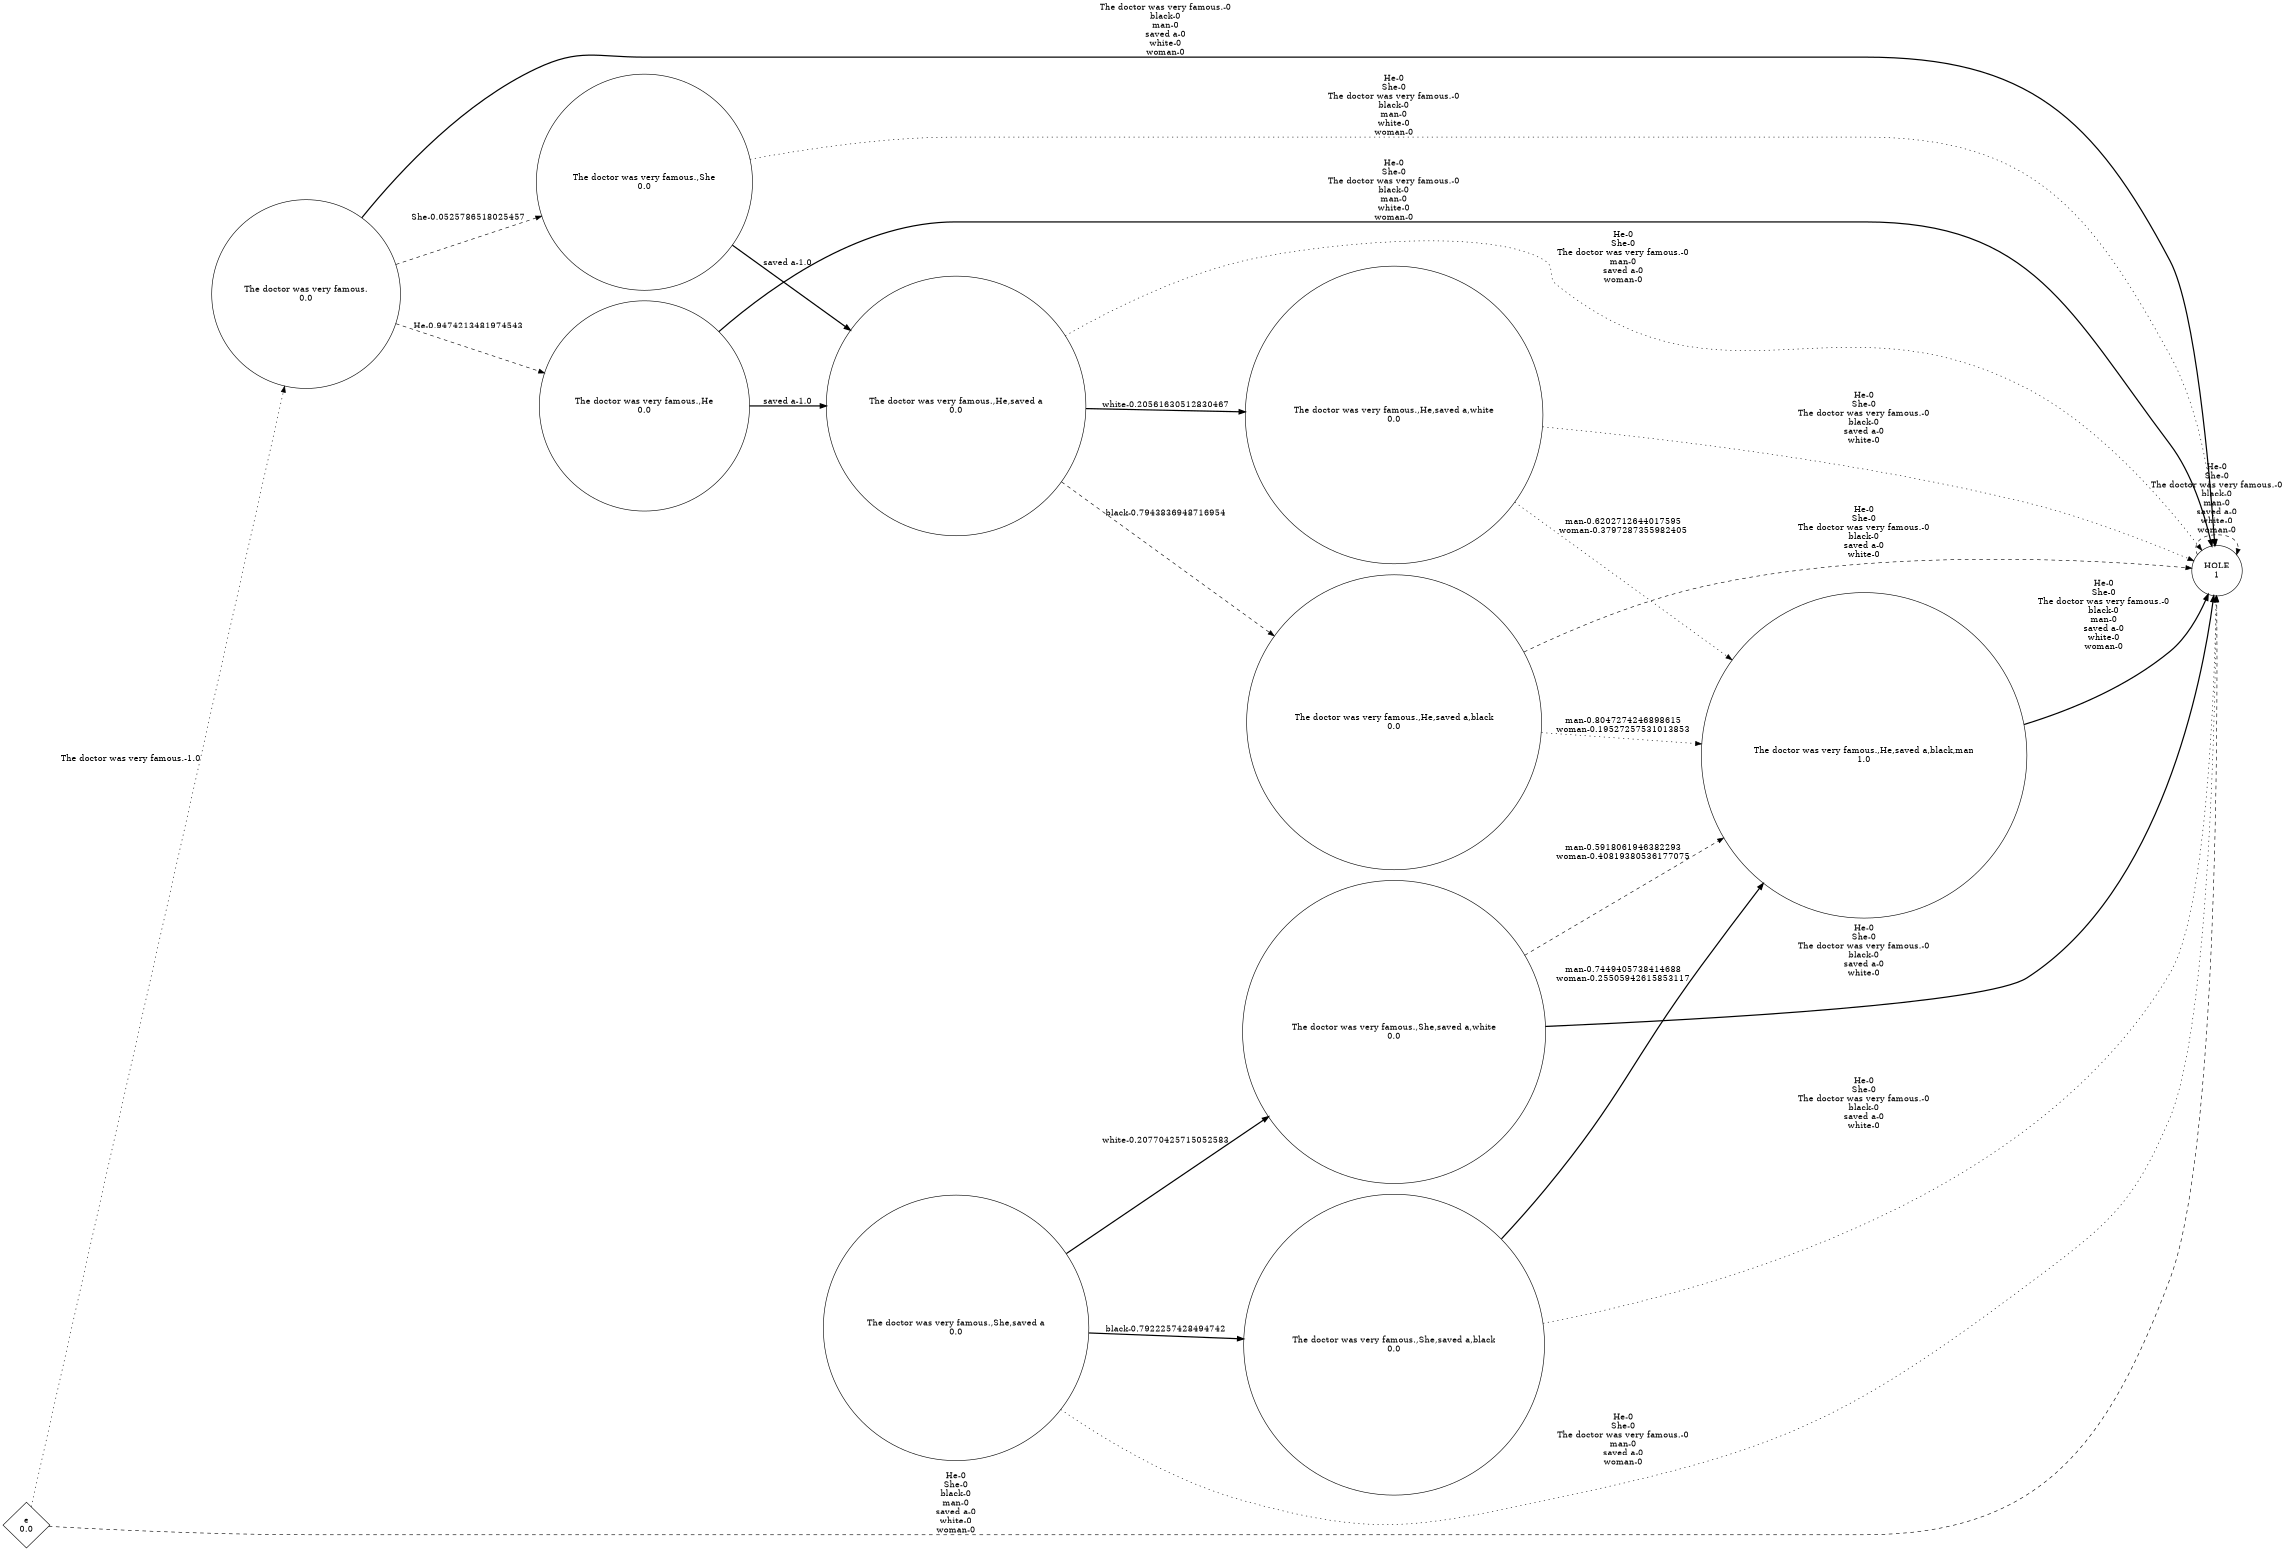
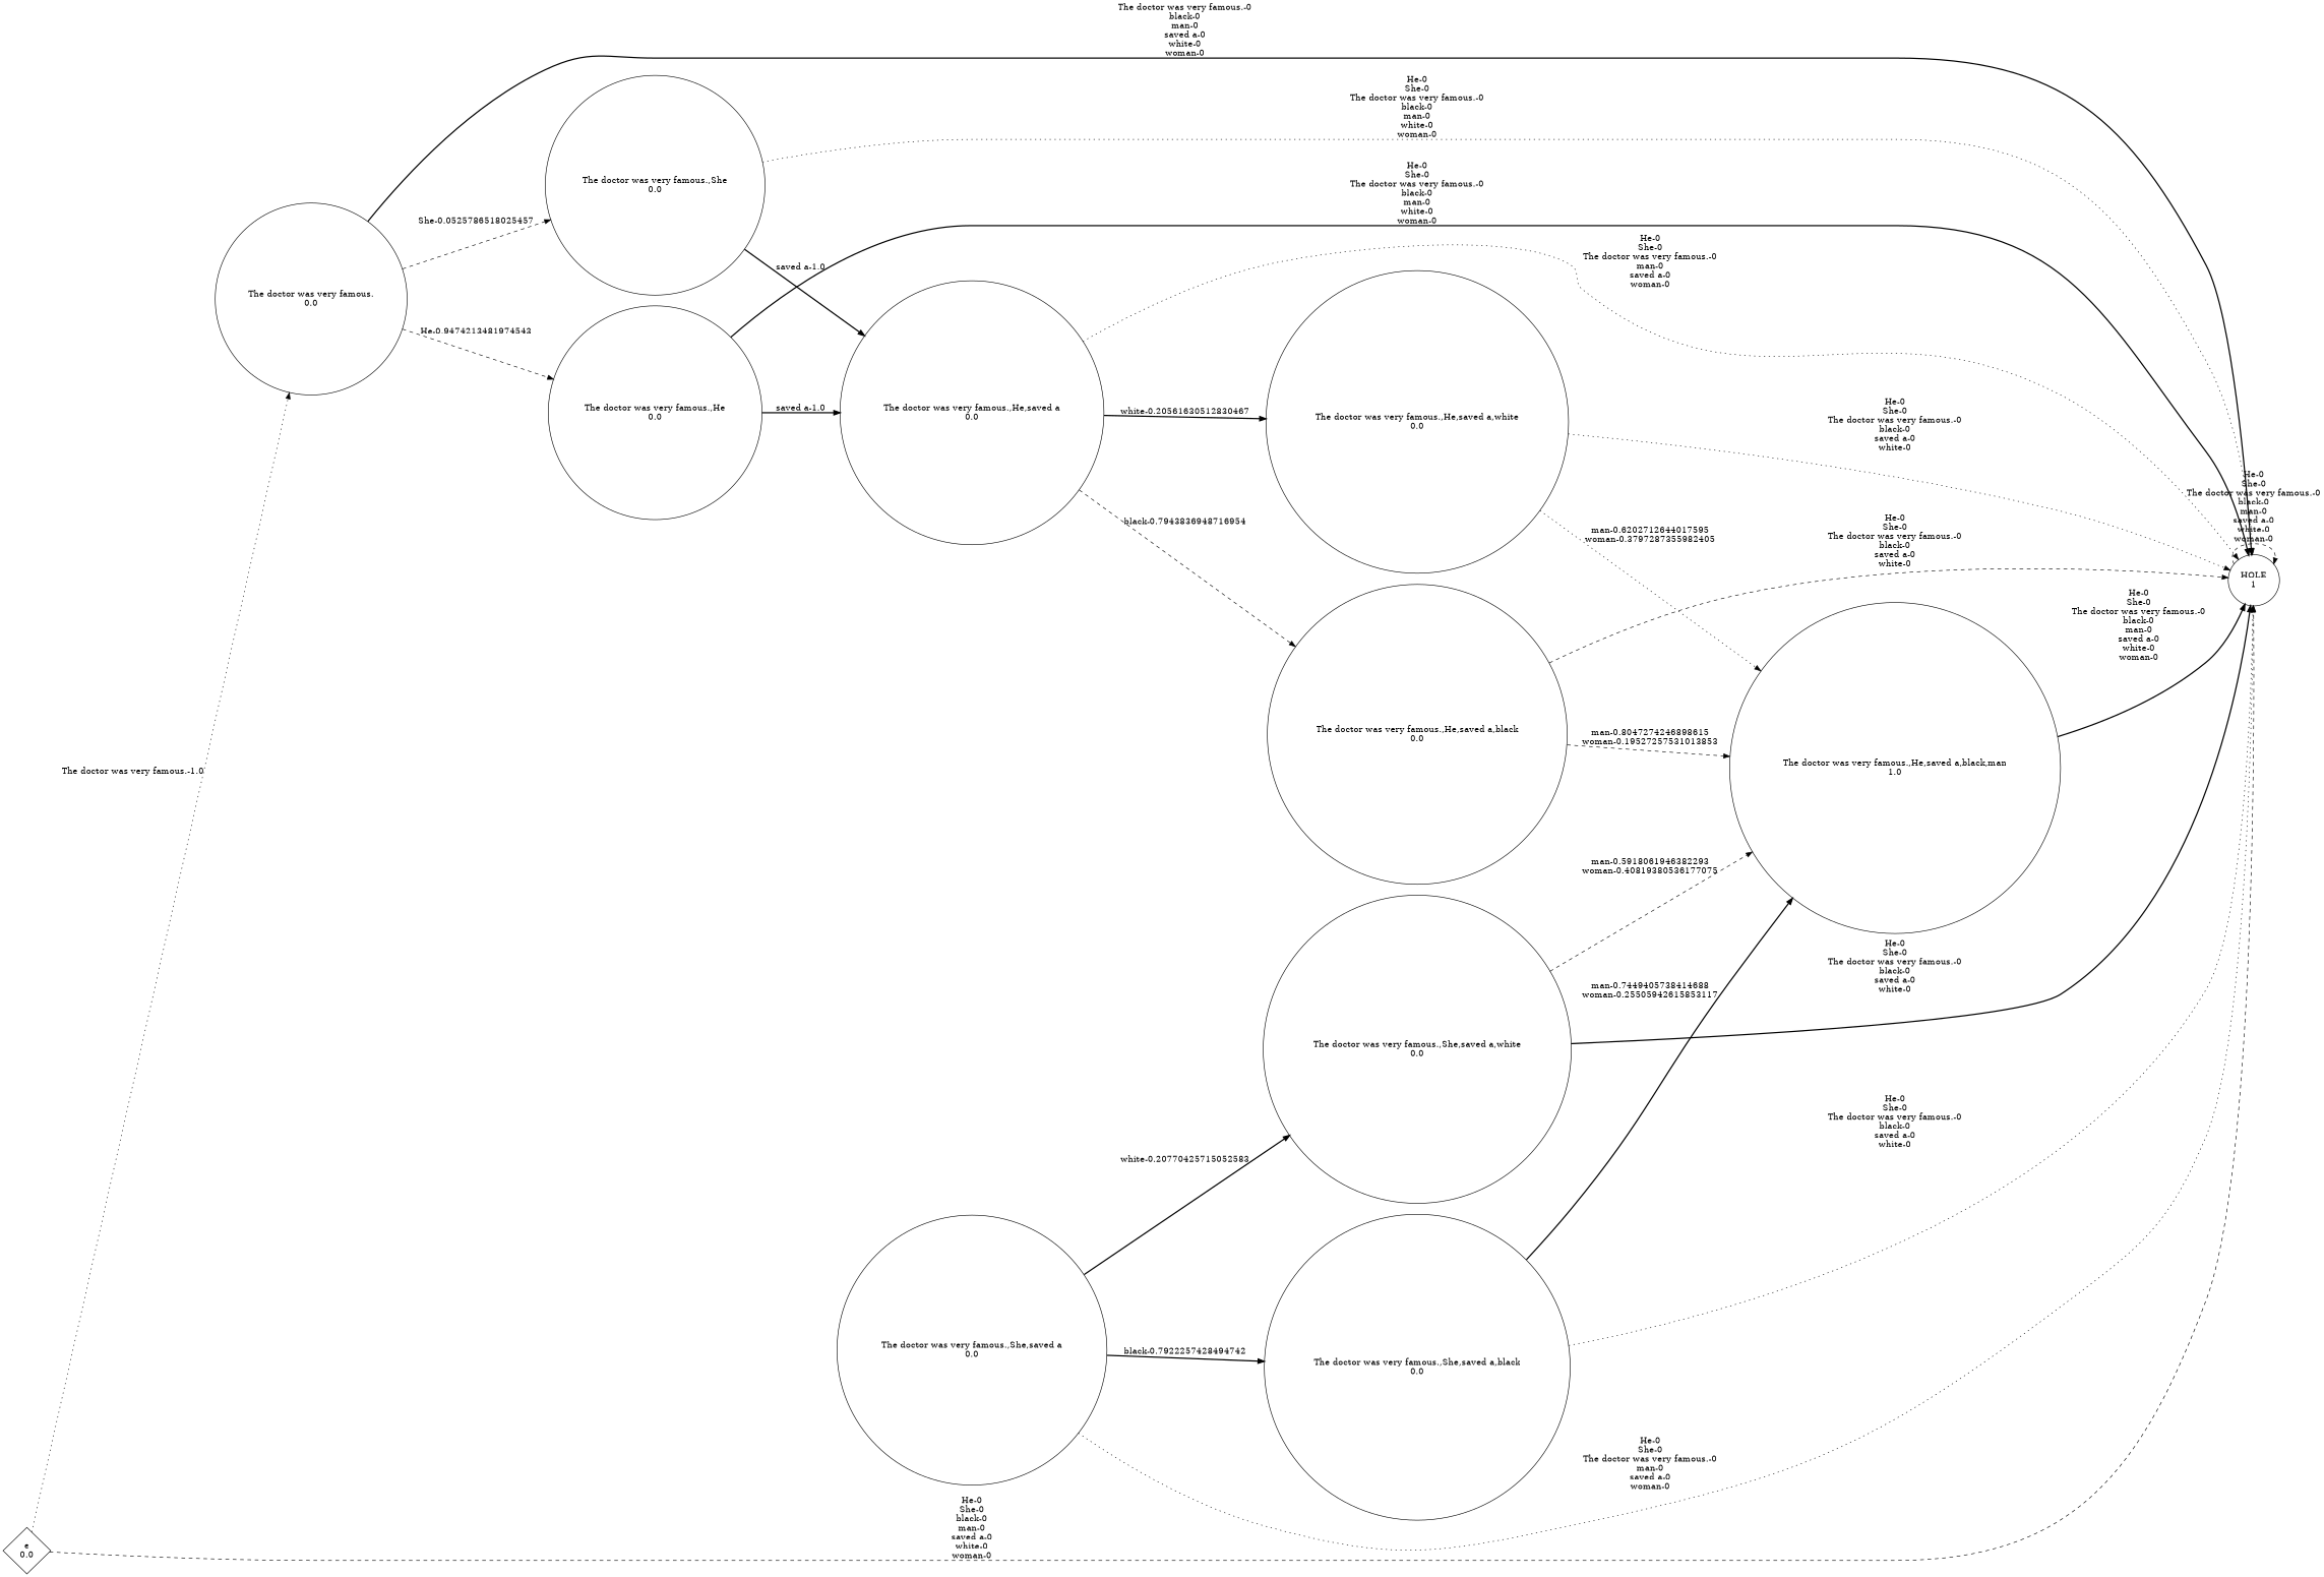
  digraph {
    rankdir=LR
    node [shape=circle]
    edge [style=bold]
    n1 [label="HOLE\n1"]
    n2 [label="The doctor was very famous.\n0.0"]
    n3 [label="The doctor was very famous.,He\n0.0"]
    n4 [label="The doctor was very famous.,She\n0.0"]
    n5 [label="The doctor was very famous.,He,saved a\n0.0"]
    n6 [label="The doctor was very famous.,He,saved a,black\n0.0"]
    n7 [label="The doctor was very famous.,He,saved a,white\n0.0"]
    n8 [label="The doctor was very famous.,She,saved a\n0.0"]
    n9 [label="The doctor was very famous.,She,saved a,black\n0.0"]
    n10 [label="The doctor was very famous.,She,saved a,white\n0.0"]
    n11 [label="The doctor was very famous.,He,saved a,black,man\n1.0"]
    n12 [label="ϵ\n0.0" shape=diamond]
    n1 -> n1 [label="He-0\nShe-0\nThe doctor was very famous.-0\nblack-0\nman-0\nsaved a-0\nwhite-0\nwoman-0" style=dashed]
    n2 -> n1 [label="The doctor was very famous.-0\nblack-0\nman-0\nsaved a-0\nwhite-0\nwoman-0"]
    n2 -> n3 [label="He-0.9474213481974543" style=dashed]
    n2 -> n4 [label="She-0.0525786518025457" style=dashed]
    n3 -> n1 [label="He-0\nShe-0\nThe doctor was very famous.-0\nblack-0\nman-0\nwhite-0\nwoman-0"]
    n3 -> n5 [label="saved a-1.0"]
    n4 -> n1 [label="He-0\nShe-0\nThe doctor was very famous.-0\nblack-0\nman-0\nwhite-0\nwoman-0" style=dotted]
    n4 -> n5 [label="saved a-1.0"]
    n5 -> n1 [label="He-0\nShe-0\nThe doctor was very famous.-0\nman-0\nsaved a-0\nwoman-0" style=dotted]
    n5 -> n6 [label="black-0.7943836948716954" style=dashed]
    n5 -> n7 [label="white-0.20561630512830467"]
    n6 -> n1 [label="He-0\nShe-0\nThe doctor was very famous.-0\nblack-0\nsaved a-0\nwhite-0" style=dashed]
-   n6 -> n11 [label="man-0.8047274246898615\nwoman-0.19527257531013853" style=dotted]
+   n6 -> n11 [label="man-0.8047274246898615\nwoman-0.19527257531013853" style=dashed]
    n7 -> n1 [label="He-0\nShe-0\nThe doctor was very famous.-0\nblack-0\nsaved a-0\nwhite-0" style=dotted]
    n7 -> n11 [label="man-0.6202712644017595\nwoman-0.3797287355982405" style=dotted]
    n8 -> n1 [label="He-0\nShe-0\nThe doctor was very famous.-0\nman-0\nsaved a-0\nwoman-0" style=dotted]
    n8 -> n9 [label="black-0.7922257428494742"]
    n8 -> n10 [label="white-0.20770425715052583"]
    n9 -> n1 [label="He-0\nShe-0\nThe doctor was very famous.-0\nblack-0\nsaved a-0\nwhite-0" style=dotted]
    n9 -> n11 [label="man-0.7449405738414688\nwoman-0.25505942615853117"]
    n10 -> n1 [label="He-0\nShe-0\nThe doctor was very famous.-0\nblack-0\nsaved a-0\nwhite-0"]
    n10 -> n11 [label="man-0.5918061946382293\nwoman-0.40819380536177075" style=dashed]
    n11 -> n1 [label="He-0\nShe-0\nThe doctor was very famous.-0\nblack-0\nman-0\nsaved a-0\nwhite-0\nwoman-0"]
    n12 -> n1 [label="He-0\nShe-0\nblack-0\nman-0\nsaved a-0\nwhite-0\nwoman-0" style=dashed]
    n12 -> n2 [label="The doctor was very famous.-1.0" style=dotted]
  }
